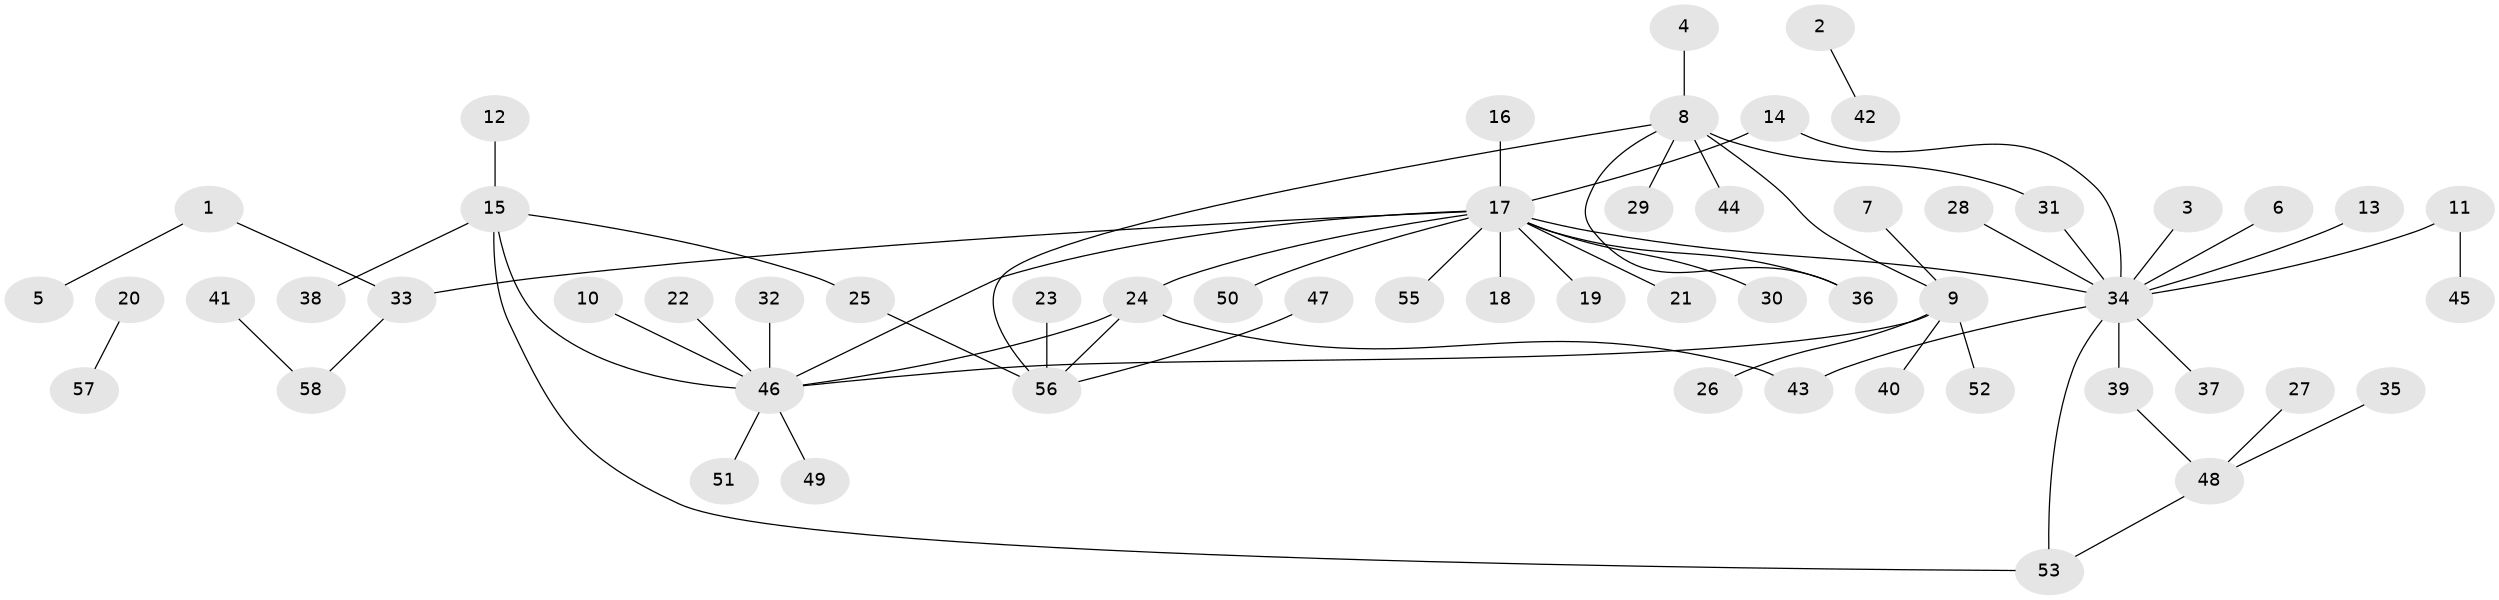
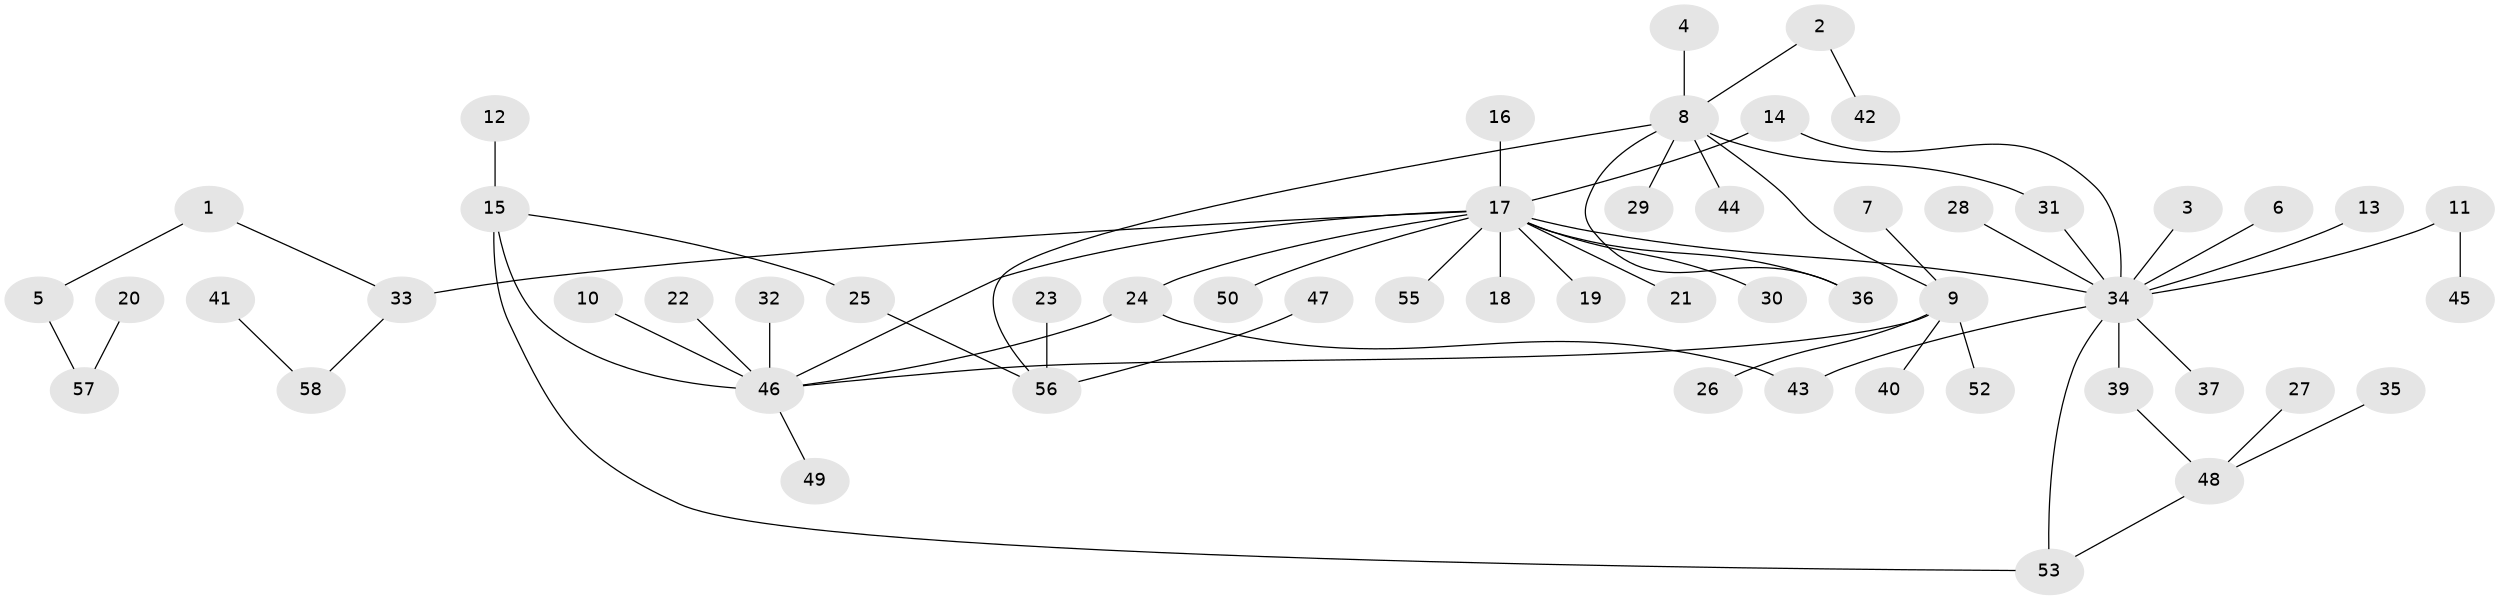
  graph {
    fontname="DejaVu Sans"
    node [color=gray90 fontname="DejaVu Sans" style=filled]
    edge [fontname="DejaVu Sans" weight=1.0]
    1
    5
    33
    57
    58
    2
    8
    42
    9
    29
    36
    44
    56
    31
    3
    34
    53
    43
    37
    39
    4
    6
    7
    26
    40
    46
    52
    49
-   51
    10
    11
    45
    12
    15
    25
-   38
    13
    14
    17
    24
    18
    19
    21
    30
    50
    55
    16
    20
    22
    23
    27
    48
    28
    32
    35
    41
    47
    1 -- 5
    1 -- 33
+   5 -- 57
    33 -- 58
+   2 -- 8
    2 -- 42
    8 -- 9
    8 -- 29
    8 -- 36
    8 -- 44
    8 -- 56
    8 -- 31
    9 -- 26
    9 -- 40
    9 -- 46
    9 -- 52
    31 -- 34
    3 -- 34
    34 -- 53
    34 -- 43
    34 -- 37
    34 -- 39
    39 -- 48
    4 -- 8
    6 -- 34
    7 -- 9
    46 -- 49
-   46 -- 51
    10 -- 46
    11 -- 34
    11 -- 45
    12 -- 15
    15 -- 53
    15 -- 46
    15 -- 25
-   15 -- 38
    25 -- 56
    13 -- 34
    14 -- 34
    14 -- 17
    17 -- 33
    17 -- 36
    17 -- 34
    17 -- 46
    17 -- 24
    17 -- 18
    17 -- 19
    17 -- 21
    17 -- 30
    17 -- 50
    17 -- 55
-   24 -- 56
    24 -- 43
    24 -- 46
    16 -- 17
    20 -- 57
    22 -- 46
    23 -- 56
    27 -- 48
    48 -- 53
    28 -- 34
    32 -- 46
    35 -- 48
    41 -- 58
    47 -- 56
  }
